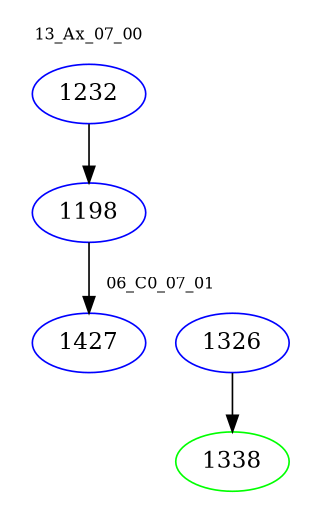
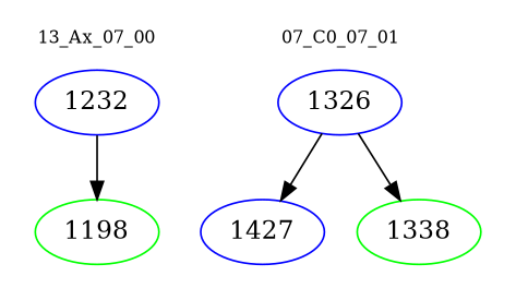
  digraph {
    node [color=blue]
    edge [color=black]
    n1 [label=1232]
-   n2 [label=1198]
+   n2 [color=green label=1198]
    n3 [label=1326]
    n4 [label=1427]
    n5 [color=green label=1338]
    subgraph cluster_1 {
      color=white
      fontsize=10
      label="13_Ax_07_00"
      n1
      n2
    }
    subgraph cluster_2 {
      color=white
      fontsize=10
-     label="06_C0_07_01"
+     label="07_C0_07_01"
      n3
      n4
      n5
    }
    n1 -> n2
-   n2 -> n4
+   n3 -> n4
    n3 -> n5
  }
